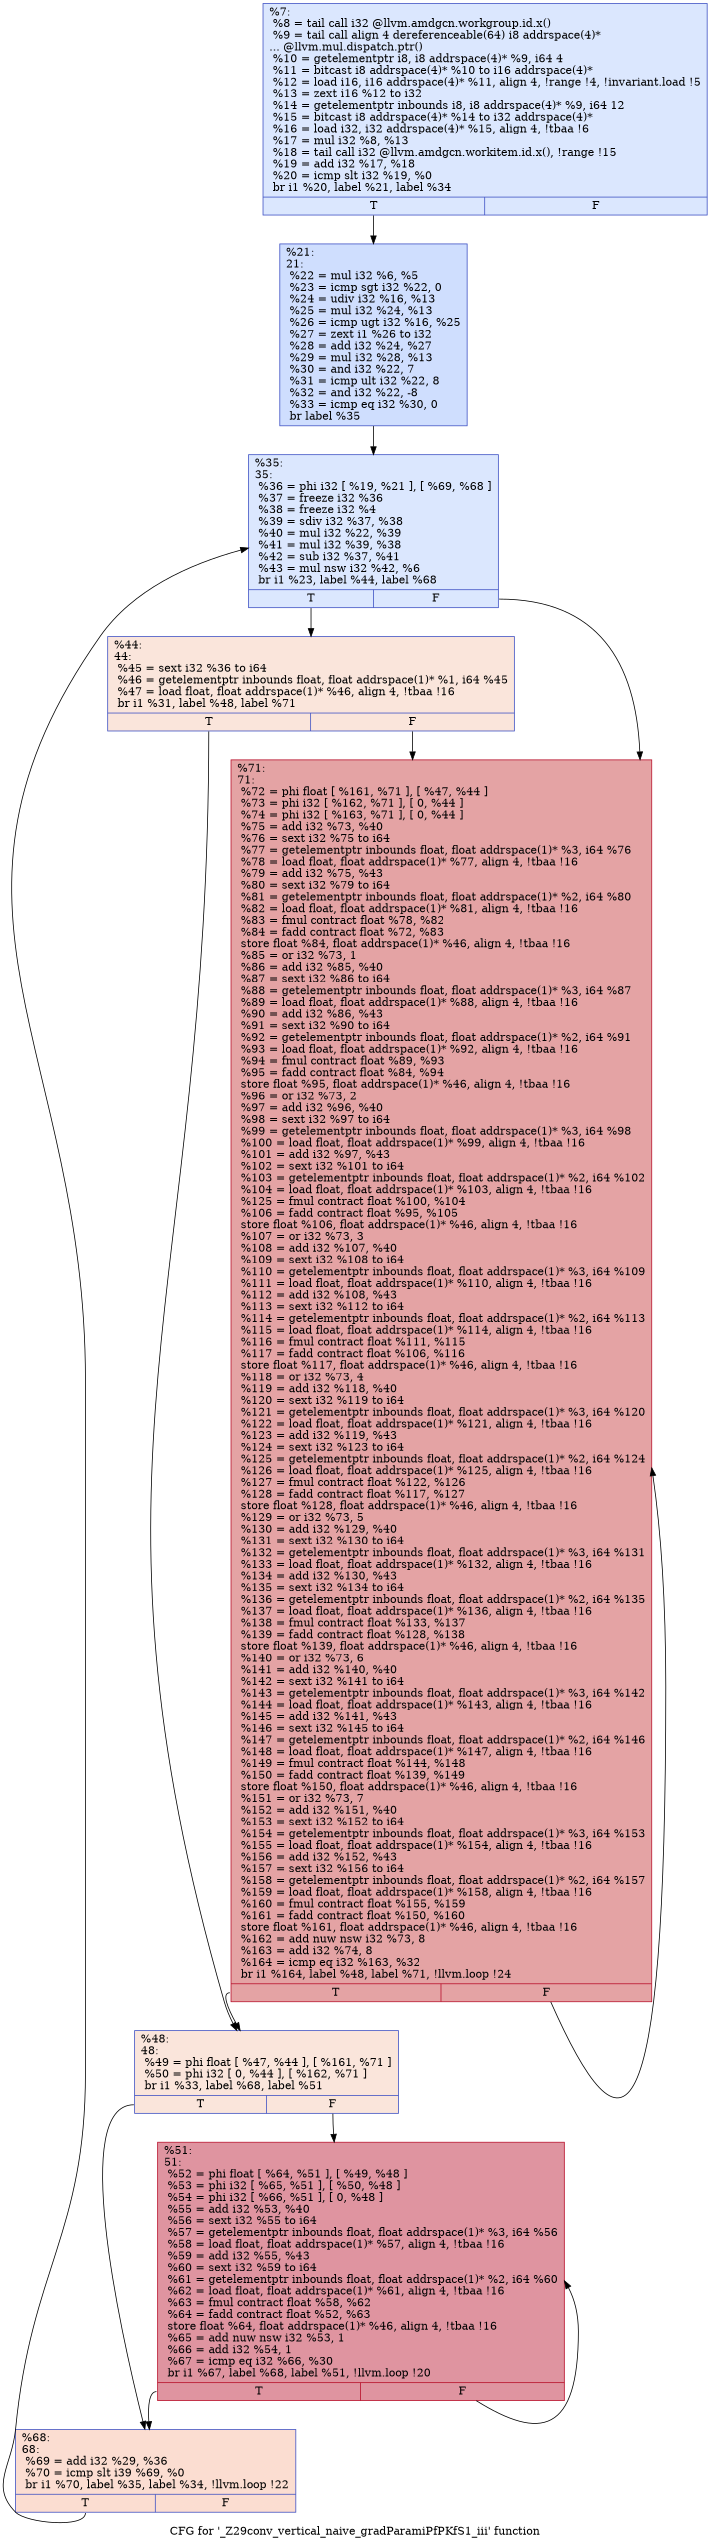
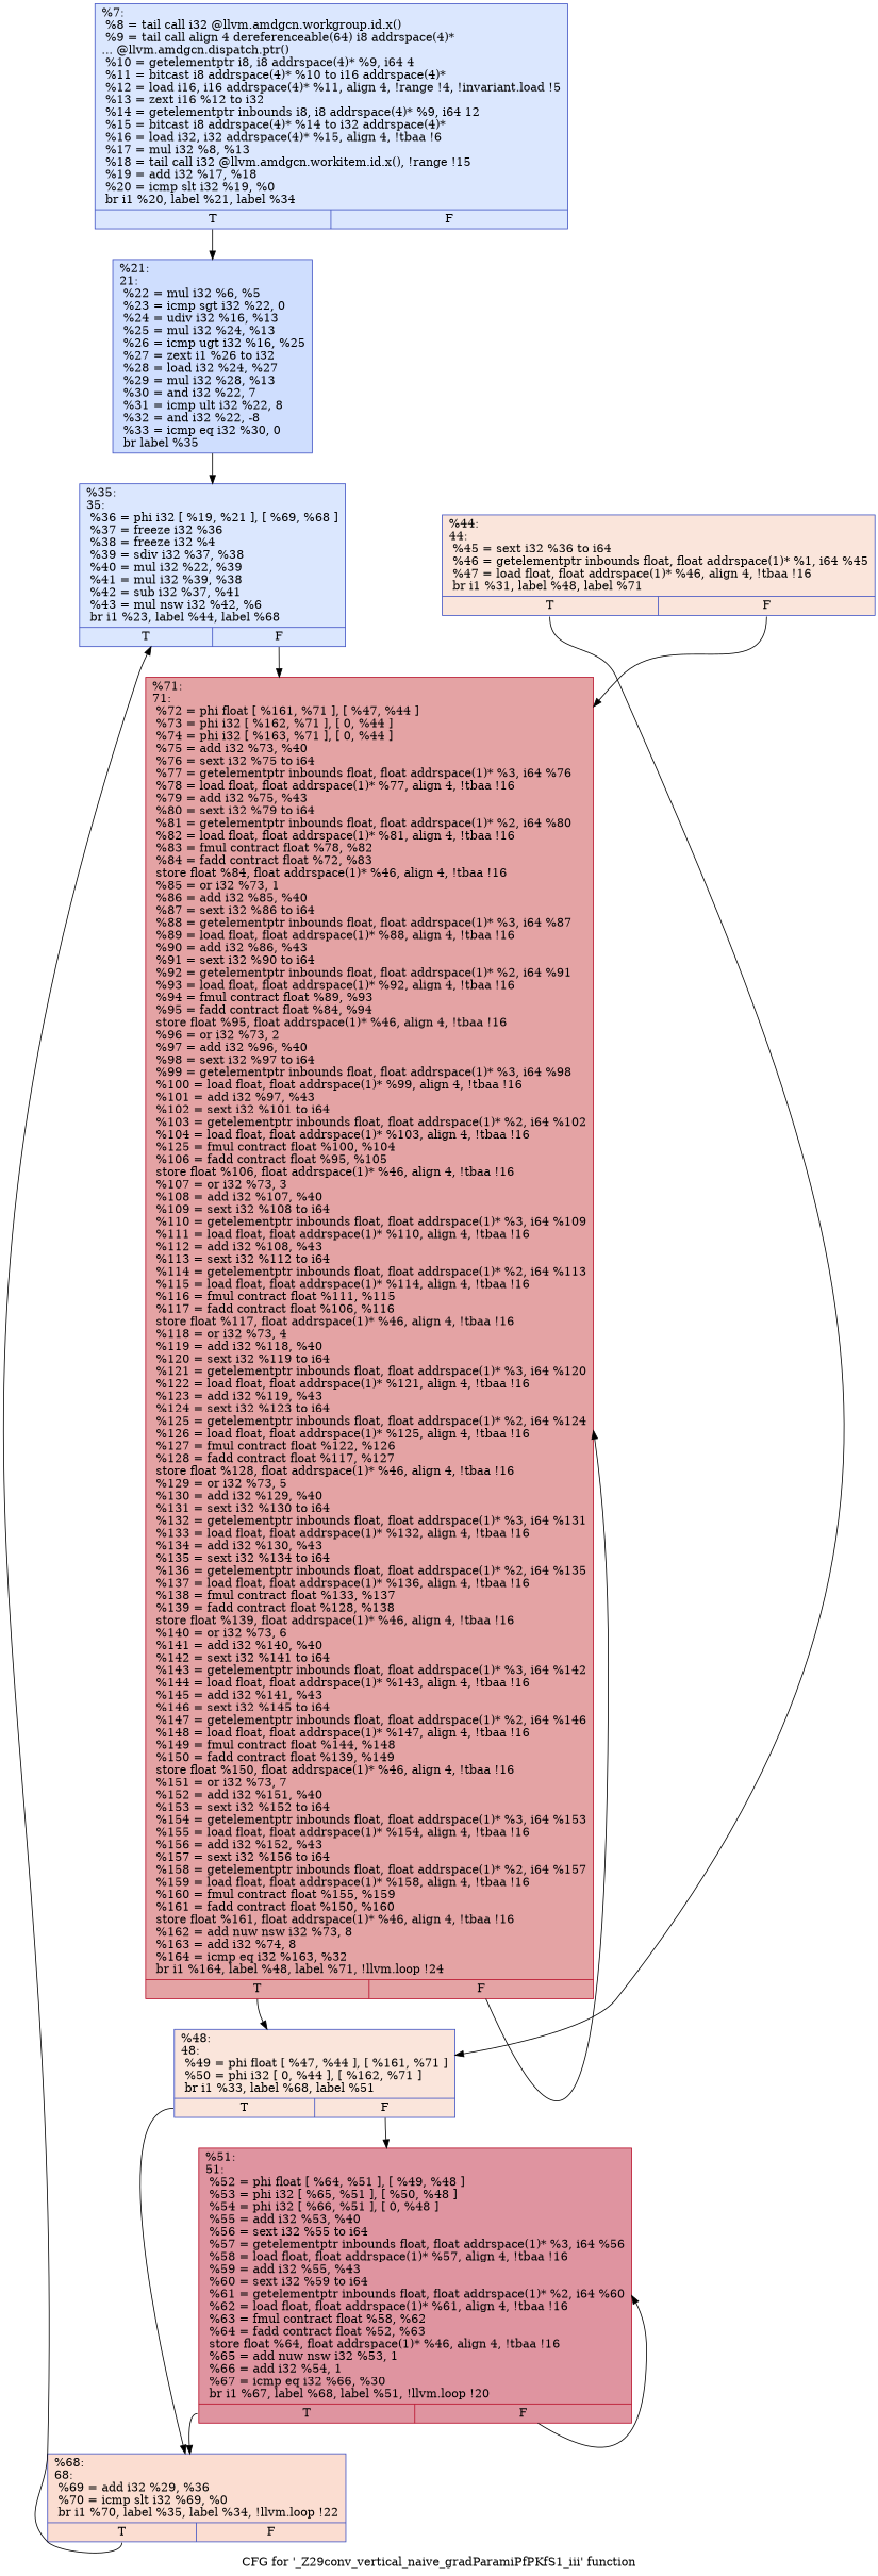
  digraph {
    label="CFG for '_Z29conv_vertical_naive_gradParamiPfPKfS1_iii' function"
    node [color="#3d50c3ff" fillcolor="#aec9fc70" shape=record style=filled]
    edge [tailport=s0]
-   n1 [label="{%7:\l  %8 = tail call i32 @llvm.amdgcn.workgroup.id.x()\l  %9 = tail call align 4 dereferenceable(64) i8 addrspace(4)*\l... @llvm.mul.dispatch.ptr()\l  %10 = getelementptr i8, i8 addrspace(4)* %9, i64 4\l  %11 = bitcast i8 addrspace(4)* %10 to i16 addrspace(4)*\l  %12 = load i16, i16 addrspace(4)* %11, align 4, !range !4, !invariant.load !5\l  %13 = zext i16 %12 to i32\l  %14 = getelementptr inbounds i8, i8 addrspace(4)* %9, i64 12\l  %15 = bitcast i8 addrspace(4)* %14 to i32 addrspace(4)*\l  %16 = load i32, i32 addrspace(4)* %15, align 4, !tbaa !6\l  %17 = mul i32 %8, %13\l  %18 = tail call i32 @llvm.amdgcn.workitem.id.x(), !range !15\l  %19 = add i32 %17, %18\l  %20 = icmp slt i32 %19, %0\l  br i1 %20, label %21, label %34\l|{<s0>T|<s1>F}}"]
-   n2 [fillcolor="#93b5fe70" label="{%21:\l21:                                               \l  %22 = mul i32 %6, %5\l  %23 = icmp sgt i32 %22, 0\l  %24 = udiv i32 %16, %13\l  %25 = mul i32 %24, %13\l  %26 = icmp ugt i32 %16, %25\l  %27 = zext i1 %26 to i32\l  %28 = add i32 %24, %27\l  %29 = mul i32 %28, %13\l  %30 = and i32 %22, 7\l  %31 = icmp ult i32 %22, 8\l  %32 = and i32 %22, -8\l  %33 = icmp eq i32 %30, 0\l  br label %35\l}"]
+   n1 [label="{%7:\l  %8 = tail call i32 @llvm.amdgcn.workgroup.id.x()\l  %9 = tail call align 4 dereferenceable(64) i8 addrspace(4)*\l... @llvm.amdgcn.dispatch.ptr()\l  %10 = getelementptr i8, i8 addrspace(4)* %9, i64 4\l  %11 = bitcast i8 addrspace(4)* %10 to i16 addrspace(4)*\l  %12 = load i16, i16 addrspace(4)* %11, align 4, !range !4, !invariant.load !5\l  %13 = zext i16 %12 to i32\l  %14 = getelementptr inbounds i8, i8 addrspace(4)* %9, i64 12\l  %15 = bitcast i8 addrspace(4)* %14 to i32 addrspace(4)*\l  %16 = load i32, i32 addrspace(4)* %15, align 4, !tbaa !6\l  %17 = mul i32 %8, %13\l  %18 = tail call i32 @llvm.amdgcn.workitem.id.x(), !range !15\l  %19 = add i32 %17, %18\l  %20 = icmp slt i32 %19, %0\l  br i1 %20, label %21, label %34\l|{<s0>T|<s1>F}}"]
+   n2 [fillcolor="#93b5fe70" label="{%21:\l21:                                               \l  %22 = mul i32 %6, %5\l  %23 = icmp sgt i32 %22, 0\l  %24 = udiv i32 %16, %13\l  %25 = mul i32 %24, %13\l  %26 = icmp ugt i32 %16, %25\l  %27 = zext i1 %26 to i32\l  %28 = load i32 %24, %27\l  %29 = mul i32 %28, %13\l  %30 = and i32 %22, 7\l  %31 = icmp ult i32 %22, 8\l  %32 = and i32 %22, -8\l  %33 = icmp eq i32 %30, 0\l  br label %35\l}"]
    n3 [label="{%35:\l35:                                               \l  %36 = phi i32 [ %19, %21 ], [ %69, %68 ]\l  %37 = freeze i32 %36\l  %38 = freeze i32 %4\l  %39 = sdiv i32 %37, %38\l  %40 = mul i32 %22, %39\l  %41 = mul i32 %39, %38\l  %42 = sub i32 %37, %41\l  %43 = mul nsw i32 %42, %6\l  br i1 %23, label %44, label %68\l|{<s0>T|<s1>F}}"]
    n4 [fillcolor="#f4c5ad70" label="{%44:\l44:                                               \l  %45 = sext i32 %36 to i64\l  %46 = getelementptr inbounds float, float addrspace(1)* %1, i64 %45\l  %47 = load float, float addrspace(1)* %46, align 4, !tbaa !16\l  br i1 %31, label %48, label %71\l|{<s0>T|<s1>F}}"]
    n5 [color="#b70d28ff" fillcolor="#c32e3170" label="{%71:\l71:                                               \l  %72 = phi float [ %161, %71 ], [ %47, %44 ]\l  %73 = phi i32 [ %162, %71 ], [ 0, %44 ]\l  %74 = phi i32 [ %163, %71 ], [ 0, %44 ]\l  %75 = add i32 %73, %40\l  %76 = sext i32 %75 to i64\l  %77 = getelementptr inbounds float, float addrspace(1)* %3, i64 %76\l  %78 = load float, float addrspace(1)* %77, align 4, !tbaa !16\l  %79 = add i32 %75, %43\l  %80 = sext i32 %79 to i64\l  %81 = getelementptr inbounds float, float addrspace(1)* %2, i64 %80\l  %82 = load float, float addrspace(1)* %81, align 4, !tbaa !16\l  %83 = fmul contract float %78, %82\l  %84 = fadd contract float %72, %83\l  store float %84, float addrspace(1)* %46, align 4, !tbaa !16\l  %85 = or i32 %73, 1\l  %86 = add i32 %85, %40\l  %87 = sext i32 %86 to i64\l  %88 = getelementptr inbounds float, float addrspace(1)* %3, i64 %87\l  %89 = load float, float addrspace(1)* %88, align 4, !tbaa !16\l  %90 = add i32 %86, %43\l  %91 = sext i32 %90 to i64\l  %92 = getelementptr inbounds float, float addrspace(1)* %2, i64 %91\l  %93 = load float, float addrspace(1)* %92, align 4, !tbaa !16\l  %94 = fmul contract float %89, %93\l  %95 = fadd contract float %84, %94\l  store float %95, float addrspace(1)* %46, align 4, !tbaa !16\l  %96 = or i32 %73, 2\l  %97 = add i32 %96, %40\l  %98 = sext i32 %97 to i64\l  %99 = getelementptr inbounds float, float addrspace(1)* %3, i64 %98\l  %100 = load float, float addrspace(1)* %99, align 4, !tbaa !16\l  %101 = add i32 %97, %43\l  %102 = sext i32 %101 to i64\l  %103 = getelementptr inbounds float, float addrspace(1)* %2, i64 %102\l  %104 = load float, float addrspace(1)* %103, align 4, !tbaa !16\l  %125 = fmul contract float %100, %104\l  %106 = fadd contract float %95, %105\l  store float %106, float addrspace(1)* %46, align 4, !tbaa !16\l  %107 = or i32 %73, 3\l  %108 = add i32 %107, %40\l  %109 = sext i32 %108 to i64\l  %110 = getelementptr inbounds float, float addrspace(1)* %3, i64 %109\l  %111 = load float, float addrspace(1)* %110, align 4, !tbaa !16\l  %112 = add i32 %108, %43\l  %113 = sext i32 %112 to i64\l  %114 = getelementptr inbounds float, float addrspace(1)* %2, i64 %113\l  %115 = load float, float addrspace(1)* %114, align 4, !tbaa !16\l  %116 = fmul contract float %111, %115\l  %117 = fadd contract float %106, %116\l  store float %117, float addrspace(1)* %46, align 4, !tbaa !16\l  %118 = or i32 %73, 4\l  %119 = add i32 %118, %40\l  %120 = sext i32 %119 to i64\l  %121 = getelementptr inbounds float, float addrspace(1)* %3, i64 %120\l  %122 = load float, float addrspace(1)* %121, align 4, !tbaa !16\l  %123 = add i32 %119, %43\l  %124 = sext i32 %123 to i64\l  %125 = getelementptr inbounds float, float addrspace(1)* %2, i64 %124\l  %126 = load float, float addrspace(1)* %125, align 4, !tbaa !16\l  %127 = fmul contract float %122, %126\l  %128 = fadd contract float %117, %127\l  store float %128, float addrspace(1)* %46, align 4, !tbaa !16\l  %129 = or i32 %73, 5\l  %130 = add i32 %129, %40\l  %131 = sext i32 %130 to i64\l  %132 = getelementptr inbounds float, float addrspace(1)* %3, i64 %131\l  %133 = load float, float addrspace(1)* %132, align 4, !tbaa !16\l  %134 = add i32 %130, %43\l  %135 = sext i32 %134 to i64\l  %136 = getelementptr inbounds float, float addrspace(1)* %2, i64 %135\l  %137 = load float, float addrspace(1)* %136, align 4, !tbaa !16\l  %138 = fmul contract float %133, %137\l  %139 = fadd contract float %128, %138\l  store float %139, float addrspace(1)* %46, align 4, !tbaa !16\l  %140 = or i32 %73, 6\l  %141 = add i32 %140, %40\l  %142 = sext i32 %141 to i64\l  %143 = getelementptr inbounds float, float addrspace(1)* %3, i64 %142\l  %144 = load float, float addrspace(1)* %143, align 4, !tbaa !16\l  %145 = add i32 %141, %43\l  %146 = sext i32 %145 to i64\l  %147 = getelementptr inbounds float, float addrspace(1)* %2, i64 %146\l  %148 = load float, float addrspace(1)* %147, align 4, !tbaa !16\l  %149 = fmul contract float %144, %148\l  %150 = fadd contract float %139, %149\l  store float %150, float addrspace(1)* %46, align 4, !tbaa !16\l  %151 = or i32 %73, 7\l  %152 = add i32 %151, %40\l  %153 = sext i32 %152 to i64\l  %154 = getelementptr inbounds float, float addrspace(1)* %3, i64 %153\l  %155 = load float, float addrspace(1)* %154, align 4, !tbaa !16\l  %156 = add i32 %152, %43\l  %157 = sext i32 %156 to i64\l  %158 = getelementptr inbounds float, float addrspace(1)* %2, i64 %157\l  %159 = load float, float addrspace(1)* %158, align 4, !tbaa !16\l  %160 = fmul contract float %155, %159\l  %161 = fadd contract float %150, %160\l  store float %161, float addrspace(1)* %46, align 4, !tbaa !16\l  %162 = add nuw nsw i32 %73, 8\l  %163 = add i32 %74, 8\l  %164 = icmp eq i32 %163, %32\l  br i1 %164, label %48, label %71, !llvm.loop !24\l|{<s0>T|<s1>F}}"]
    n6 [fillcolor="#f4c5ad70" label="{%48:\l48:                                               \l  %49 = phi float [ %47, %44 ], [ %161, %71 ]\l  %50 = phi i32 [ 0, %44 ], [ %162, %71 ]\l  br i1 %33, label %68, label %51\l|{<s0>T|<s1>F}}"]
-   n7 [fillcolor="#f7b39670" label="{%68:\l68:                                               \l  %69 = add i32 %29, %36\l  %70 = icmp slt i39 %69, %0\l  br i1 %70, label %35, label %34, !llvm.loop !22\l|{<s0>T|<s1>F}}"]
+   n7 [fillcolor="#f7b39670" label="{%68:\l68:                                               \l  %69 = add i32 %29, %36\l  %70 = icmp slt i32 %69, %0\l  br i1 %70, label %35, label %34, !llvm.loop !22\l|{<s0>T|<s1>F}}"]
    n8 [color="#b70d28ff" fillcolor="#b70d2870" label="{%51:\l51:                                               \l  %52 = phi float [ %64, %51 ], [ %49, %48 ]\l  %53 = phi i32 [ %65, %51 ], [ %50, %48 ]\l  %54 = phi i32 [ %66, %51 ], [ 0, %48 ]\l  %55 = add i32 %53, %40\l  %56 = sext i32 %55 to i64\l  %57 = getelementptr inbounds float, float addrspace(1)* %3, i64 %56\l  %58 = load float, float addrspace(1)* %57, align 4, !tbaa !16\l  %59 = add i32 %55, %43\l  %60 = sext i32 %59 to i64\l  %61 = getelementptr inbounds float, float addrspace(1)* %2, i64 %60\l  %62 = load float, float addrspace(1)* %61, align 4, !tbaa !16\l  %63 = fmul contract float %58, %62\l  %64 = fadd contract float %52, %63\l  store float %64, float addrspace(1)* %46, align 4, !tbaa !16\l  %65 = add nuw nsw i32 %53, 1\l  %66 = add i32 %54, 1\l  %67 = icmp eq i32 %66, %30\l  br i1 %67, label %68, label %51, !llvm.loop !20\l|{<s0>T|<s1>F}}"]
    n1 -> n2
    n2 -> n3
-   n3 -> n4
    n3 -> n5 [tailport=s1]
    n4 -> n5 [tailport=s1]
    n4 -> n6
    n5 -> n5 [tailport=s1]
    n5 -> n6
    n6 -> n7
    n6 -> n8 [tailport=s1]
    n7 -> n3
    n8 -> n7
    n8 -> n8 [tailport=s1]
  }
